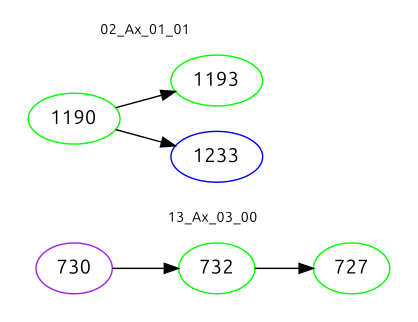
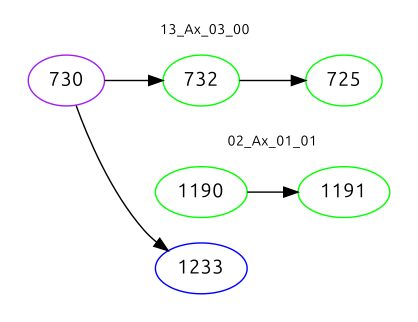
  digraph {
    fontname=Ubuntu
    rankdir=LR
    node [color=green fontname=Ubuntu]
    edge [color=black fontname=Ubuntu]
    n1 [label=732]
-   n2 [label=727]
+   n2 [label=725]
    n3 [color=purple label=730]
    n4 [label=1190]
    n5 [color=blue label=1233]
-   n6 [label=1193]
+   n6 [label=1191]
    subgraph cluster_1 {
      color=white
      fontsize=10
      label="13_Ax_03_00"
      n1
      n2
      n3
    }
    subgraph cluster_2 {
      color=white
      fontsize=10
      label="02_Ax_01_01"
      n4
      n5
      n6
    }
    n1 -> n2
    n3 -> n1
-   n4 -> n5
+   n3 -> n5
    n4 -> n6
  }
